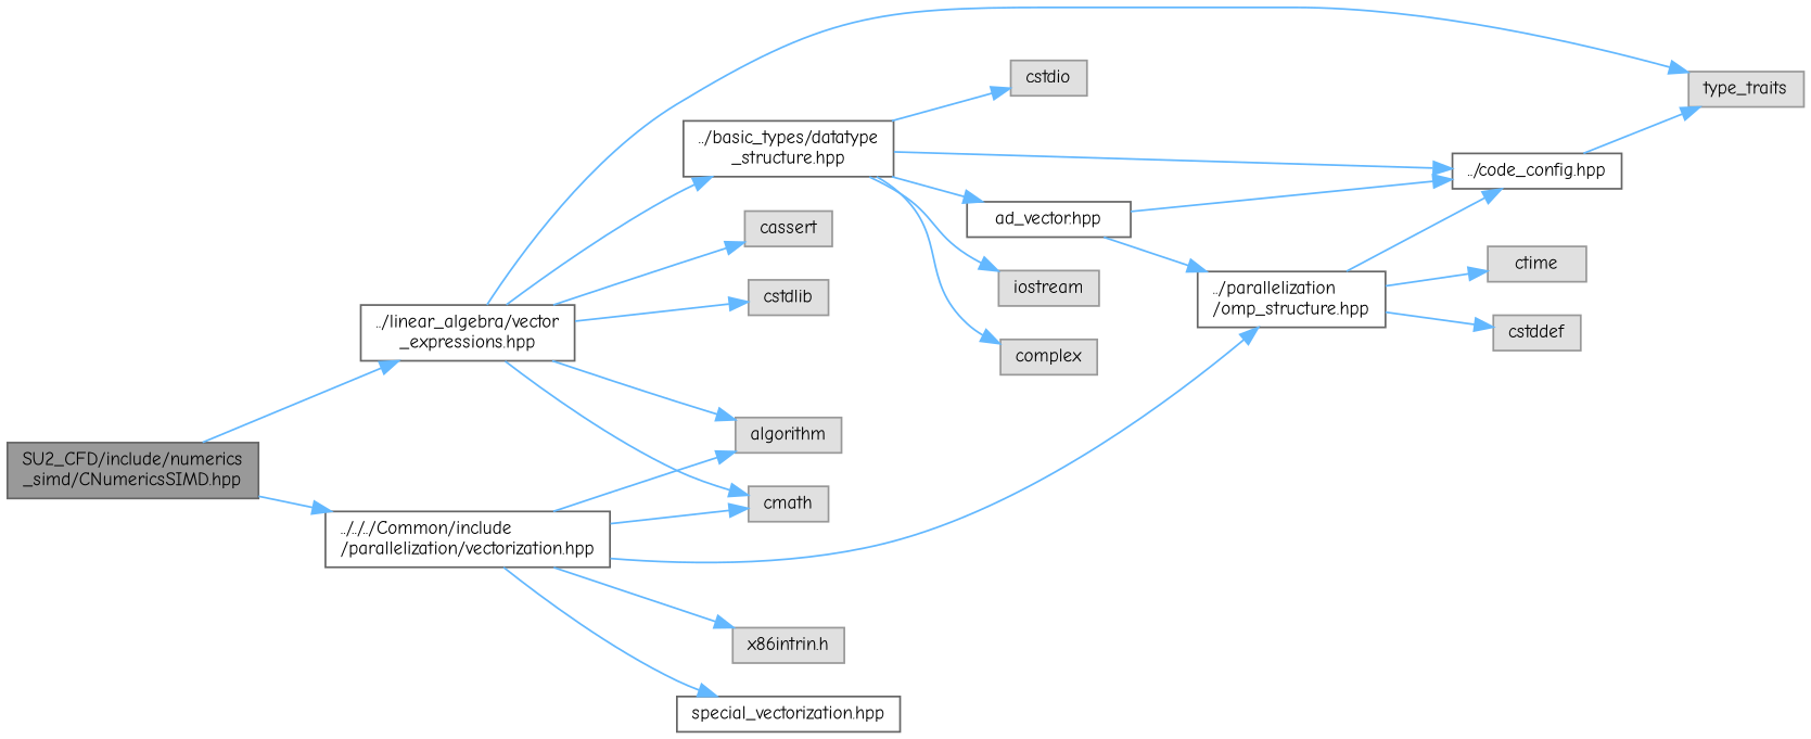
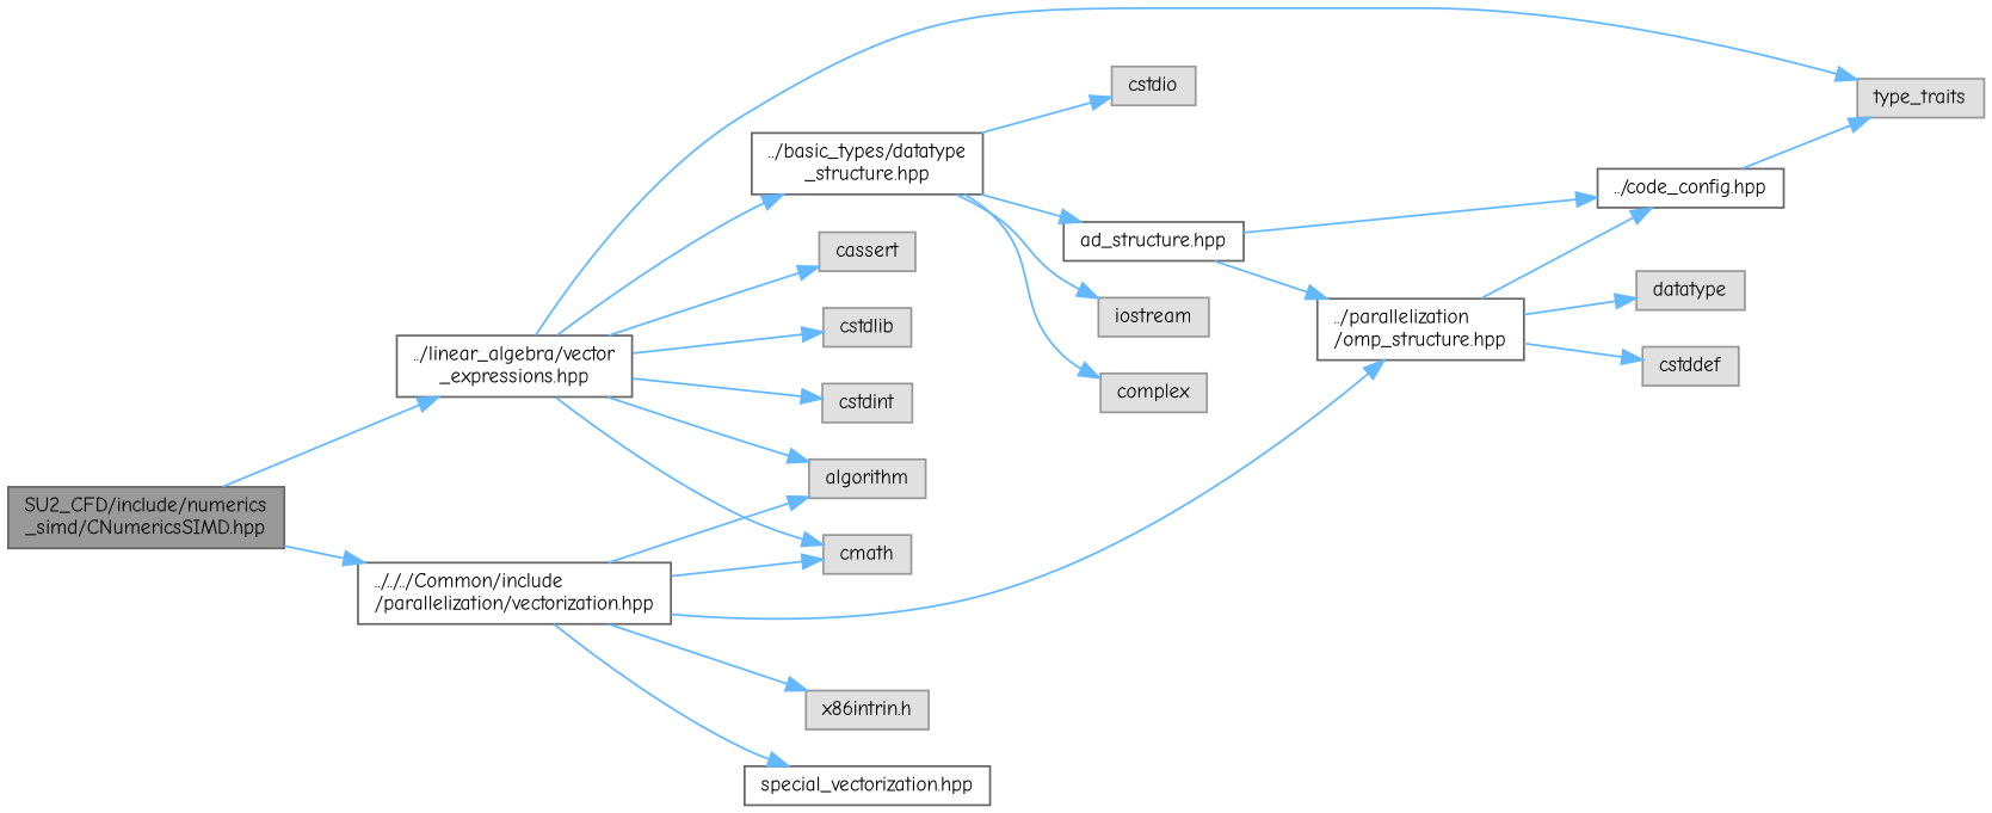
  digraph {
    fontname="Comic Neue"
    rankdir=LR
    node [color=grey60 fillcolor="#E0E0E0" fontname="Comic Neue" fontsize=10 shape=box style=filled]
    edge [color=steelblue1 fontname="Comic Neue" fontsize=10 labelfontname=Helvetica labelfontsize=10 style=solid]
    n1 [color=gray40 fillcolor=grey60 fontcolor=black height=0.2 label="SU2_CFD/include/numerics\l_simd/CNumericsSIMD.hpp" width=0.4]
    n2 [color=grey40 fillcolor=white height=0.2 label="../../../Common/include\l/parallelization/vectorization.hpp" width=0.4]
    n3 [color=grey40 fillcolor=white height=0.2 label="../linear_algebra/vector\l_expressions.hpp" width=0.4]
    n4 [color=grey40 fillcolor=white height=0.2 label="../parallelization\l/omp_structure.hpp" width=0.4]
    n5 [height=0.2 label=algorithm width=0.4]
    n6 [height=0.2 label=cmath width=0.4]
    n7 [height=0.2 label="x86intrin.h" width=0.4]
    n8 [color=grey40 fillcolor=white height=0.2 label="special_vectorization.hpp" width=0.4]
    n9 [color=grey40 fillcolor=white height=0.2 label="../basic_types/datatype\l_structure.hpp" width=0.4]
    n10 [height=0.2 label=type_traits width=0.4]
    n11 [height=0.2 label=cassert width=0.4]
    n12 [height=0.2 label=cstdlib width=0.4]
+   n13 [height=0.2 label=cstdint width=0.4]
    n14 [color=grey40 fillcolor=white height=0.2 label="../code_config.hpp" width=0.4]
    n15 [height=0.2 label=cstddef width=0.4]
-   n16 [height=0.2 label=ctime width=0.4]
+   n16 [height=0.2 label=datatype width=0.4]
    n17 [height=0.2 label=iostream width=0.4]
    n18 [height=0.2 label=complex width=0.4]
    n19 [height=0.2 label=cstdio width=0.4]
-   n20 [color=grey40 fillcolor=white height=0.2 label="ad_vector.hpp" width=0.4]
+   n20 [color=grey40 fillcolor=white height=0.2 label="ad_structure.hpp" width=0.4]
    n1 -> n2
    n1 -> n3
    n2 -> n4
    n2 -> n5
    n2 -> n6
    n2 -> n7
    n2 -> n8
    n3 -> n5
    n3 -> n6
    n3 -> n9
    n3 -> n10
    n3 -> n11
    n3 -> n12
+   n3 -> n13
    n4 -> n14
    n4 -> n15
    n4 -> n16
-   n9 -> n14
    n9 -> n17
    n9 -> n18
    n9 -> n19
    n9 -> n20
    n14 -> n10
    n20 -> n4
    n20 -> n14
  }
